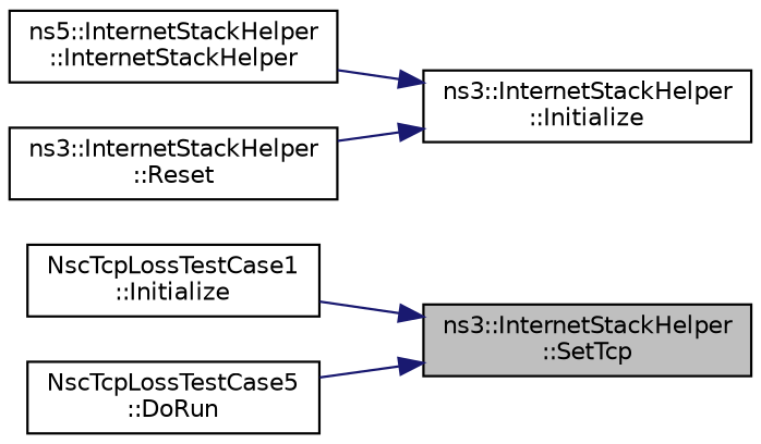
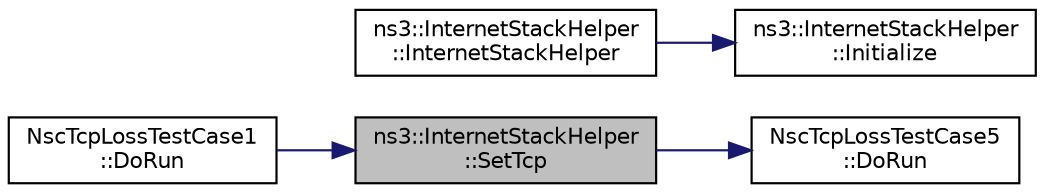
  digraph {
    rankdir=RL
    node [color=black fillcolor=white fontname=Helvetica fontsize=10 shape=record style=filled]
    edge [color=midnightblue dir=back fontname=Helvetica fontsize=10 labelfontname=Helvetica labelfontsize=10 style=solid]
    n1 [fillcolor=grey75 fontcolor=black height=0.2 label="ns3::InternetStackHelper\l::SetTcp" width=0.4]
-   n2 [height=0.2 label="NscTcpLossTestCase1\l::Initialize" width=0.4]
+   n2 [height=0.2 label="NscTcpLossTestCase1\l::DoRun" width=0.4]
    n3 [height=0.2 label="NscTcpLossTestCase5\l::DoRun" width=0.4]
    n4 [height=0.2 label="ns3::InternetStackHelper\l::Initialize" width=0.4]
-   n5 [height=0.2 label="ns5::InternetStackHelper\l::InternetStackHelper" width=0.4]
-   n6 [height=0.2 label="ns3::InternetStackHelper\l::Reset" width=0.4]
+   n5 [height=0.2 label="ns3::InternetStackHelper\l::InternetStackHelper" width=0.4]
    n1 -> n2
-   n1 -> n3
+   n3 -> n1
    n4 -> n5
-   n4 -> n6
  }
